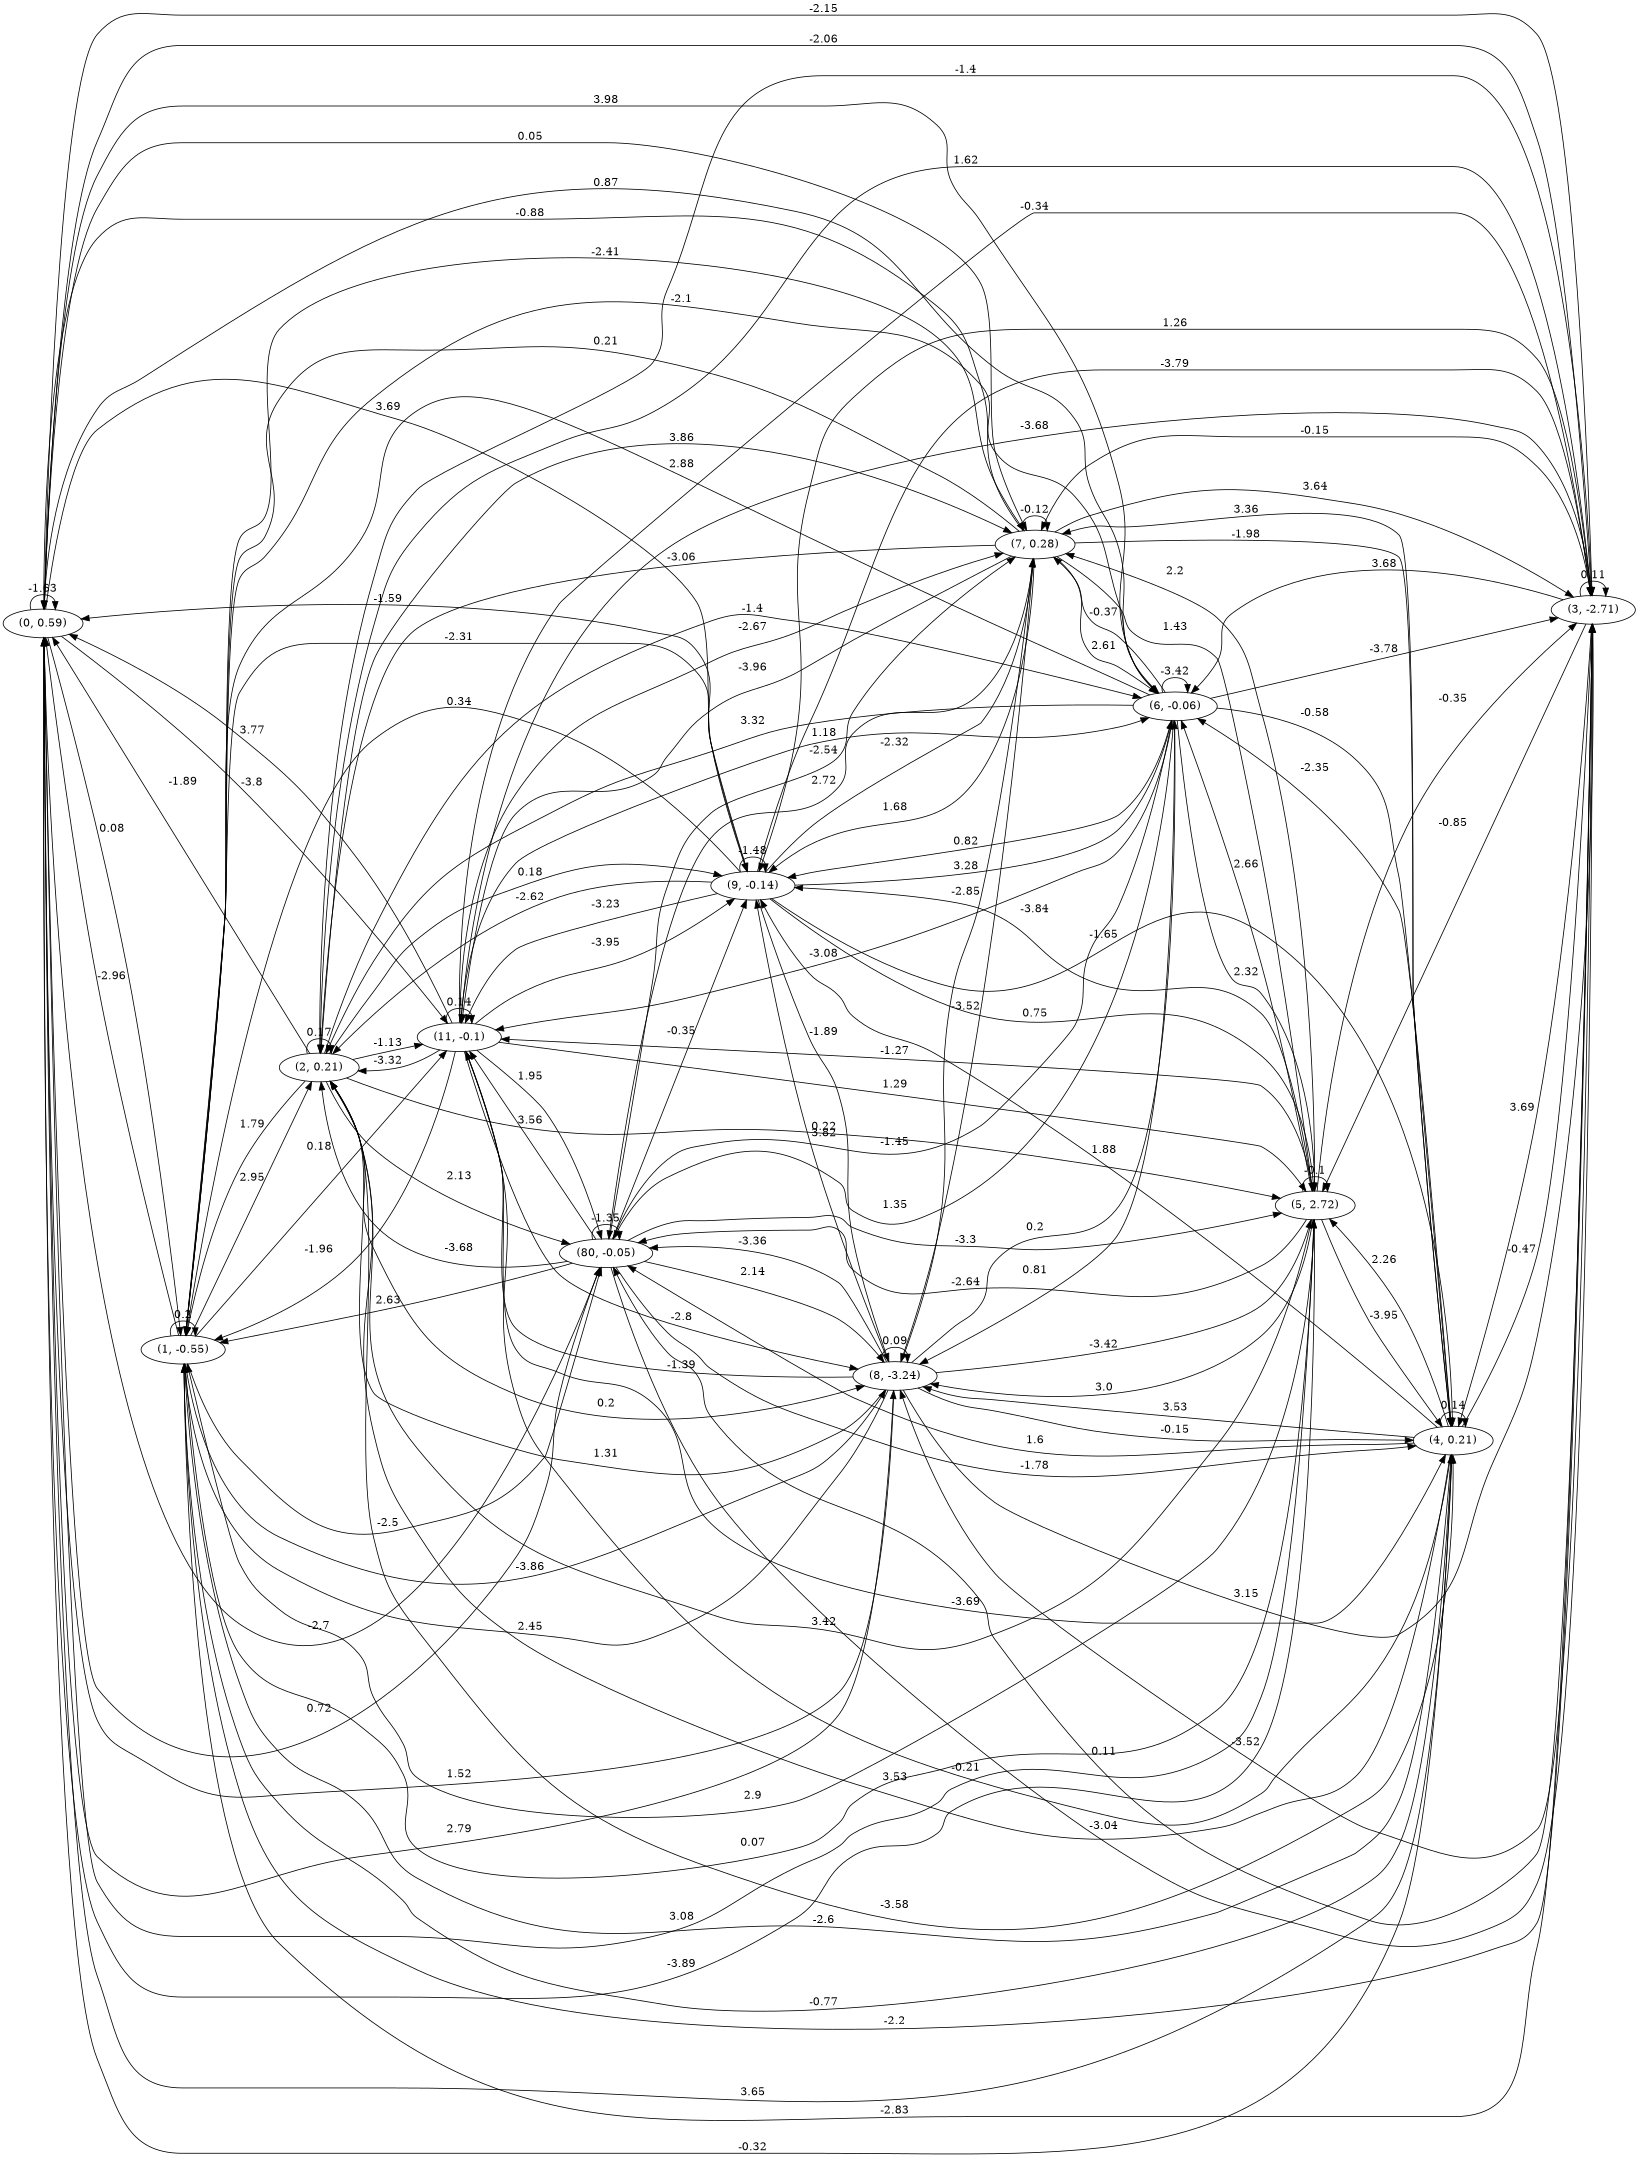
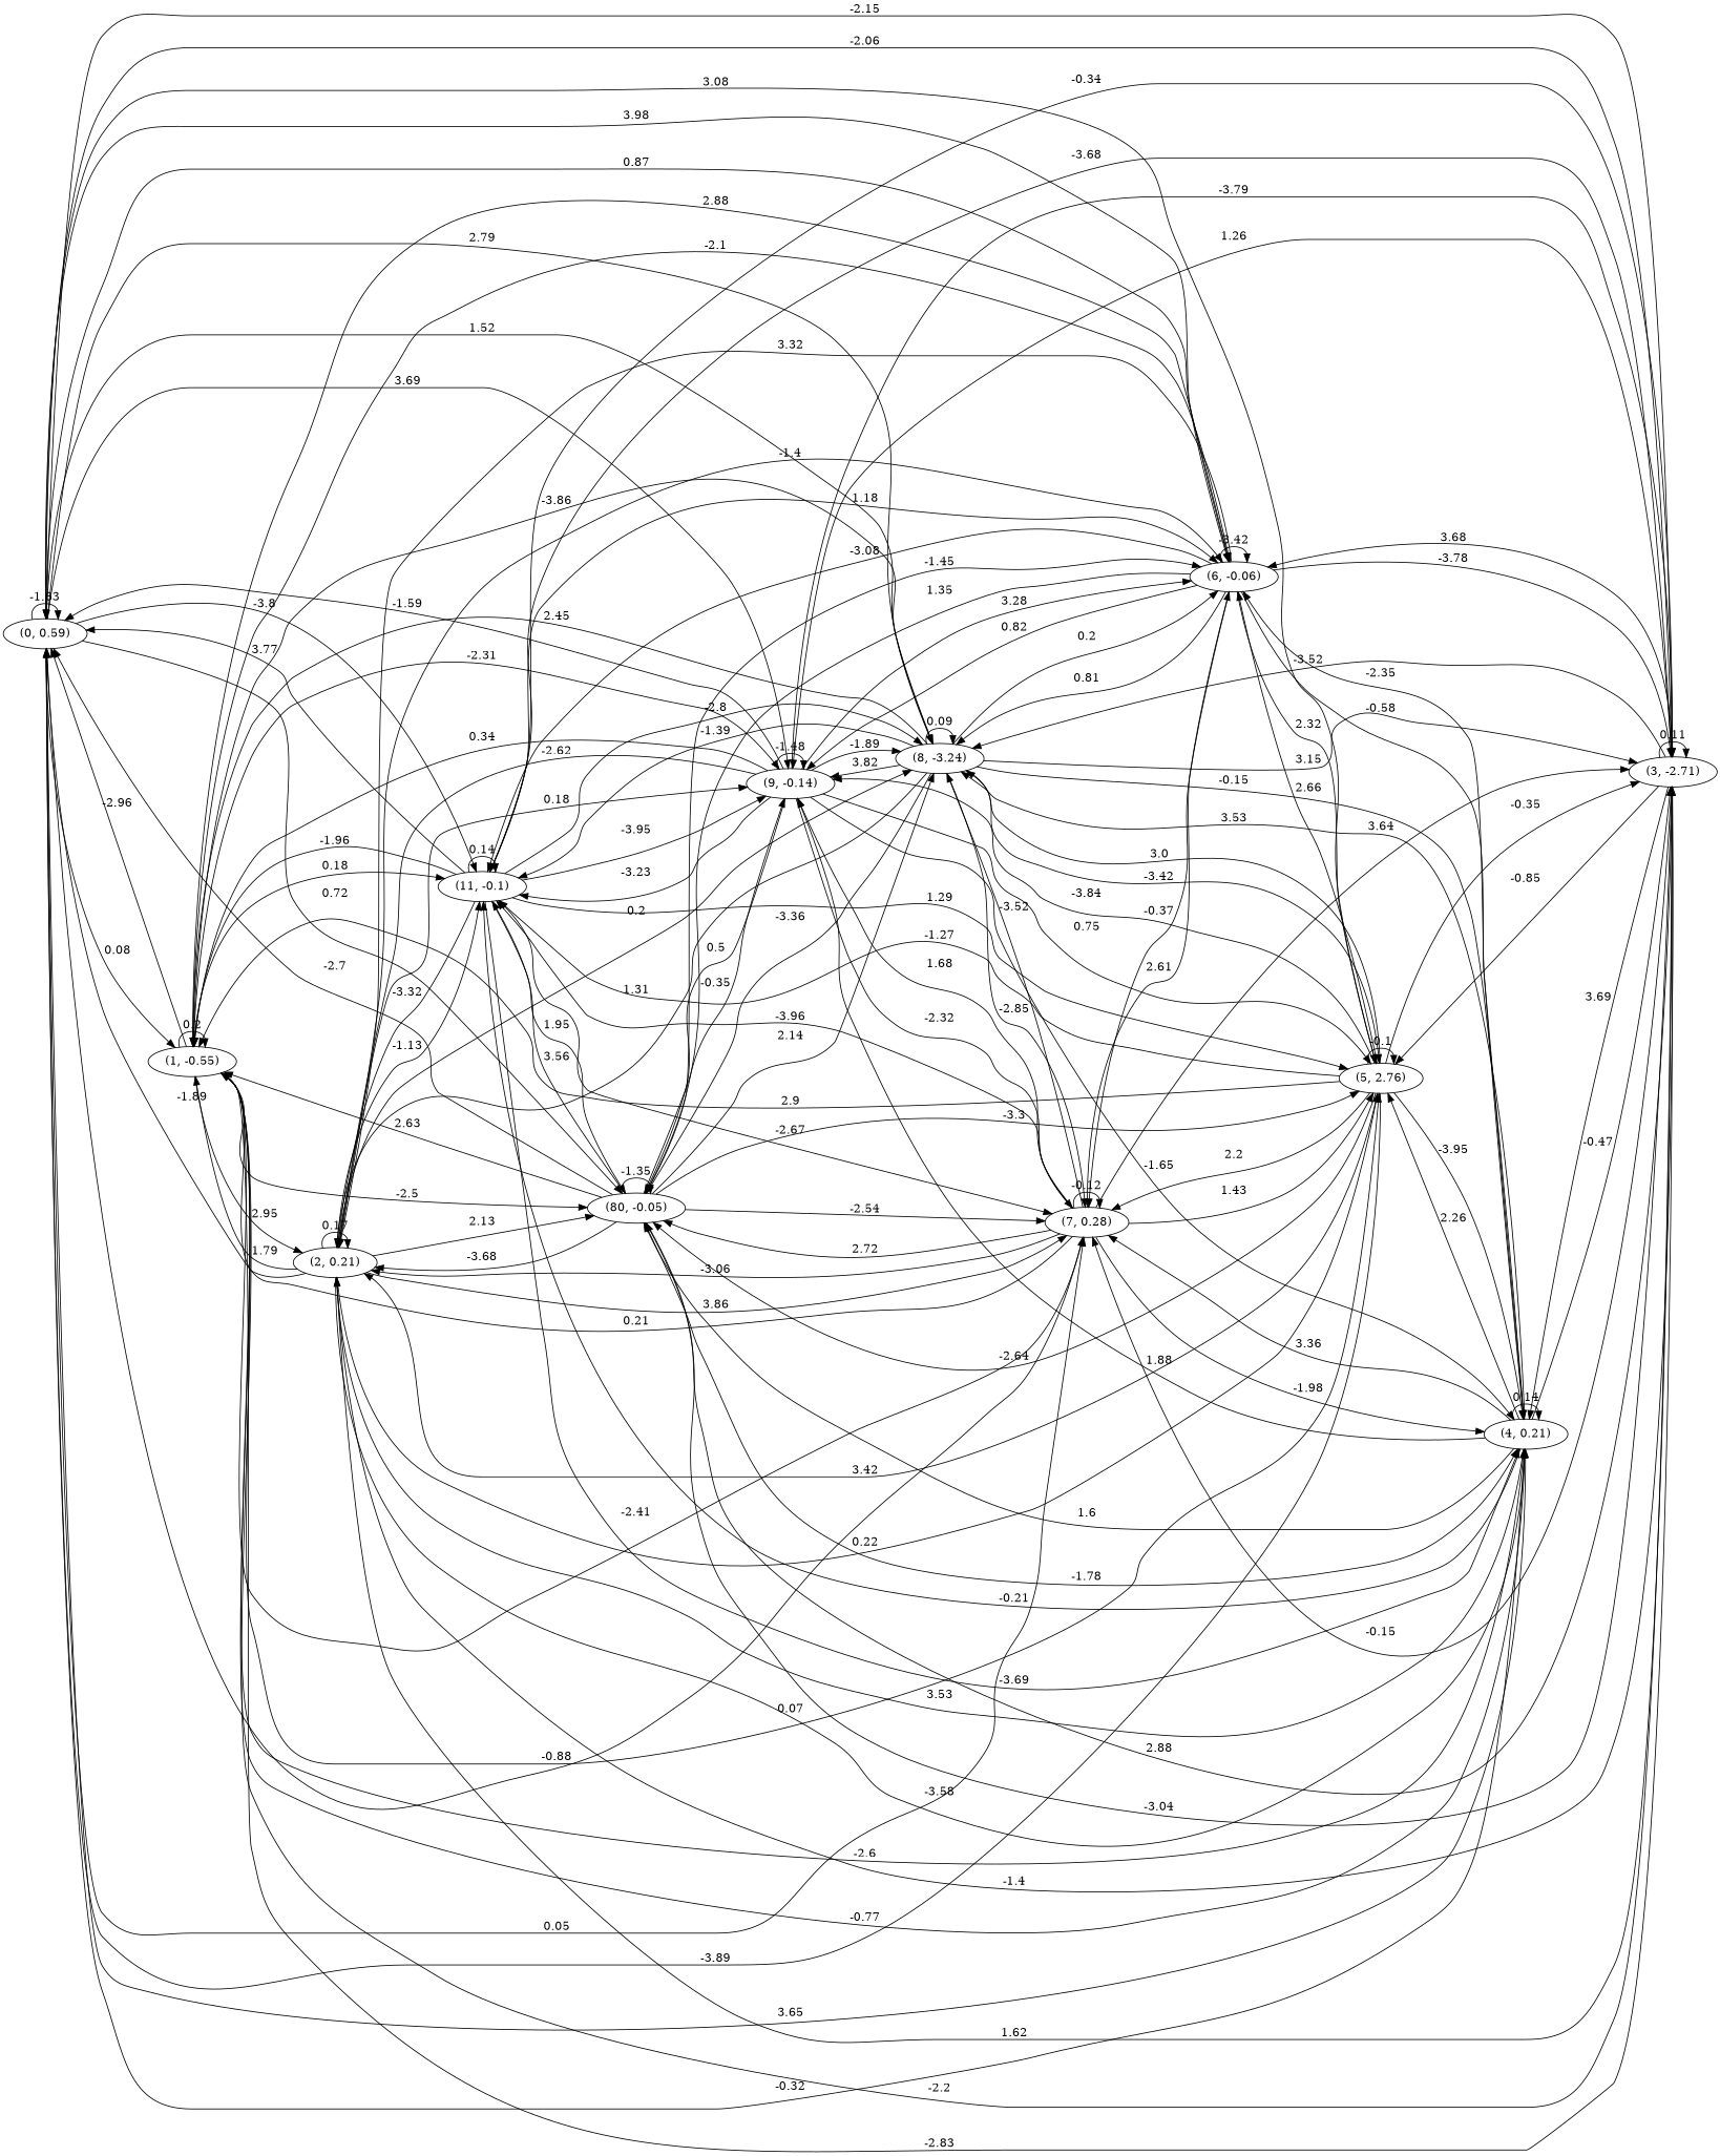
  digraph {
    rankdir=LR
    n1 [label="(0, 0.59)"]
    n2 [label="(1, -0.55)"]
    n3 [label="(3, -2.71)"]
    n4 [label="(4, 0.21)"]
-   n5 [label="(5, 2.72)"]
+   n5 [label="(5, 2.76)"]
    n6 [label="(6, -0.06)"]
    n7 [label="(7, 0.28)"]
    n8 [label="(8, -3.24)"]
    n9 [label="(9, -0.14)"]
    n10 [label="(80, -0.05)"]
    n11 [label="(11, -0.1)"]
    n12 [label="(2, 0.21)"]
    n1 -> n1 [label=-1.63]
    n1 -> n2 [label=0.08]
    n1 -> n3 [label=-2.15]
    n1 -> n4 [label=3.65]
    n1 -> n5 [label=3.08]
    n1 -> n6 [label=3.98]
    n1 -> n7 [label=0.05]
    n1 -> n8 [label=2.79]
    n1 -> n9 [label=3.69]
    n1 -> n10 [label=0.72]
    n1 -> n11 [label=-3.8]
    n2 -> n1 [label=-2.96]
    n2 -> n2 [label=0.2]
    n2 -> n3 [label=-2.2]
    n2 -> n4 [label=-2.6]
    n2 -> n5 [label=0.07]
    n2 -> n6 [label=-2.1]
    n2 -> n7 [label=-2.41]
    n2 -> n8 [label=-3.86]
    n2 -> n9 [label=-2.31]
    n2 -> n10 [label=-2.5]
    n2 -> n11 [label=0.18]
    n2 -> n12 [label=2.95]
    n3 -> n1 [label=-2.06]
    n3 -> n2 [label=-2.83]
    n3 -> n3 [label=0.11]
    n3 -> n4 [label=3.69]
    n3 -> n5 [label=-0.85]
    n3 -> n6 [label=3.68]
    n3 -> n7 [label=-0.15]
    n3 -> n8 [label=-3.52]
    n3 -> n9 [label=1.26]
-   n3 -> n10 [label=0.11]
+   n3 -> n10 [label=2.88]
    n3 -> n11 [label=-3.68]
    n3 -> n12 [label=1.62]
    n4 -> n1 [label=-0.32]
    n4 -> n2 [label=-0.77]
    n4 -> n3 [label=-0.47]
    n4 -> n4 [label=0.14]
    n4 -> n5 [label=2.26]
    n4 -> n6 [label=-2.35]
    n4 -> n7 [label=3.36]
    n4 -> n8 [label=3.53]
    n4 -> n9 [label=1.88]
    n4 -> n10 [label=1.6]
    n4 -> n11 [label=-0.21]
    n4 -> n12 [label=3.53]
    n5 -> n1 [label=-3.89]
    n5 -> n2 [label=2.9]
    n5 -> n3 [label=-0.35]
    n5 -> n4 [label=-3.95]
    n5 -> n5 [label=-0.1]
    n5 -> n6 [label=2.66]
    n5 -> n7 [label=2.2]
    n5 -> n8 [label=3.0]
    n5 -> n9 [label=-3.84]
    n5 -> n10 [label=-2.64]
    n5 -> n11 [label=-1.27]
    n5 -> n12 [label=3.42]
    n6 -> n1 [label=0.87]
    n6 -> n2 [label=2.88]
    n6 -> n3 [label=-3.78]
    n6 -> n4 [label=-0.58]
    n6 -> n5 [label=2.32]
    n6 -> n6 [label=-3.42]
    n6 -> n7 [label=-0.37]
    n6 -> n8 [label=0.81]
    n6 -> n9 [label=0.82]
    n6 -> n10 [label=1.35]
    n6 -> n11 [label=-3.08]
    n6 -> n12 [label=3.32]
    n7 -> n1 [label=-0.88]
    n7 -> n2 [label=0.21]
    n7 -> n3 [label=3.64]
    n7 -> n4 [label=-1.98]
    n7 -> n5 [label=1.43]
    n7 -> n6 [label=2.61]
    n7 -> n7 [label=-0.12]
    n7 -> n8 [label=-3.52]
    n7 -> n9 [label=1.68]
    n7 -> n10 [label=2.72]
    n7 -> n11 [label=-3.96]
    n7 -> n12 [label=-3.06]
    n8 -> n1 [label=1.52]
    n8 -> n2 [label=2.45]
    n8 -> n3 [label=3.15]
    n8 -> n4 [label=-0.15]
    n8 -> n5 [label=-3.42]
    n8 -> n6 [label=0.2]
    n8 -> n7 [label=-2.85]
    n8 -> n8 [label=0.09]
    n8 -> n9 [label=3.82]
    n8 -> n10 [label=-3.36]
    n8 -> n11 [label=-1.39]
    n8 -> n12 [label=1.31]
    n9 -> n1 [label=-1.59]
    n9 -> n2 [label=0.34]
    n9 -> n3 [label=-3.79]
    n9 -> n4 [label=-1.65]
    n9 -> n5 [label=0.75]
    n9 -> n6 [label=3.28]
    n9 -> n7 [label=-2.32]
    n9 -> n8 [label=-1.89]
    n9 -> n9 [label=-1.48]
+   n9 -> n10 [label=0.5]
    n9 -> n11 [label=-3.23]
    n9 -> n12 [label=-2.62]
    n10 -> n1 [label=-2.7]
    n10 -> n2 [label=2.63]
    n10 -> n3 [label=-3.04]
    n10 -> n4 [label=-1.78]
    n10 -> n5 [label=-3.3]
    n10 -> n6 [label=-1.45]
    n10 -> n7 [label=-2.54]
    n10 -> n8 [label=2.14]
    n10 -> n9 [label=-0.35]
    n10 -> n10 [label=-1.35]
    n10 -> n11 [label=3.56]
    n10 -> n12 [label=-3.68]
    n11 -> n1 [label=3.77]
    n11 -> n2 [label=-1.96]
    n11 -> n3 [label=-0.34]
    n11 -> n4 [label=-3.69]
    n11 -> n5 [label=1.29]
    n11 -> n6 [label=1.18]
    n11 -> n7 [label=-2.67]
    n11 -> n8 [label=-2.8]
    n11 -> n9 [label=-3.95]
    n11 -> n10 [label=1.95]
    n11 -> n11 [label=0.14]
    n11 -> n12 [label=-3.32]
    n12 -> n1 [label=-1.89]
    n12 -> n2 [label=1.79]
    n12 -> n3 [label=-1.4]
    n12 -> n4 [label=-3.58]
    n12 -> n5 [label=0.22]
    n12 -> n6 [label=-1.4]
    n12 -> n7 [label=3.86]
    n12 -> n8 [label=0.2]
    n12 -> n9 [label=0.18]
    n12 -> n10 [label=2.13]
    n12 -> n11 [label=-1.13]
    n12 -> n12 [label=0.17]
  }
